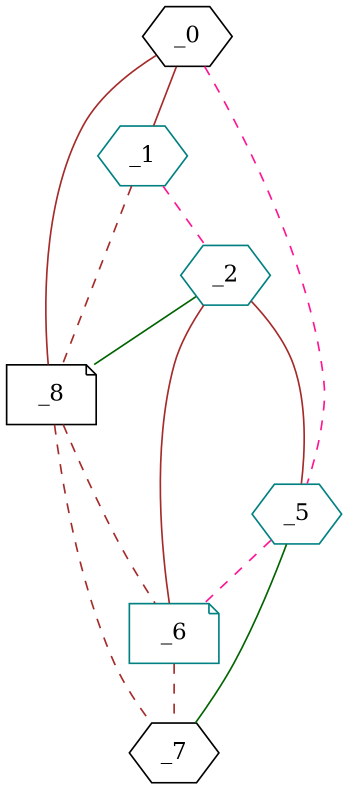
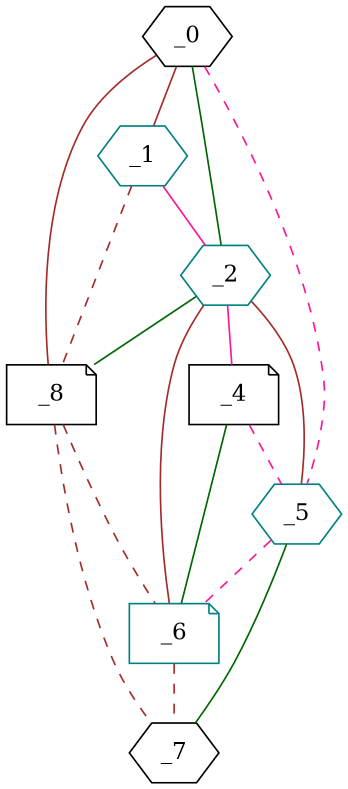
  graph {
    node [color=black shape=hexagon]
    edge [color=brown style=solid valence=1]
    _0 [x=58 y=22]
    _1 [color=teal x=69 y=26]
    _2 [color=teal x=75 y=52]
    n4 [label=_8 shape=note x=78 y=24]
    _5 [color=teal x=82 y=74]
+   _4 [shape=note x=79 y=59]
    _6 [color=teal shape=note x=84 y=64]
    _7 [x=125 y=86]
    _0 -- _1 [valence=2]
+   _0 -- _2 [color=darkgreen]
    _0 -- n4
    _0 -- _5 [color=deeppink style=dashed]
-   _1 -- _2 [color=deeppink style=dashed valence=2]
+   _1 -- _2 [color=deeppink valence=2]
    _1 -- n4 [style=dashed]
    _2 -- n4 [color=darkgreen valence=2]
    _2 -- _5 [valence=2]
+   _2 -- _4 [color=deeppink valence=2]
    _2 -- _6
    n4 -- _6 [style=dashed]
    n4 -- _7 [style=dashed]
    _5 -- _6 [color=deeppink style=dashed]
    _5 -- _7 [color=darkgreen]
+   _4 -- _5 [color=deeppink style=dashed]
+   _4 -- _6 [color=darkgreen valence=2]
    _6 -- _7 [style=dashed valence=2]
  }
